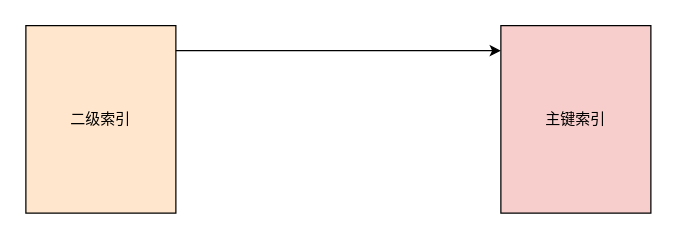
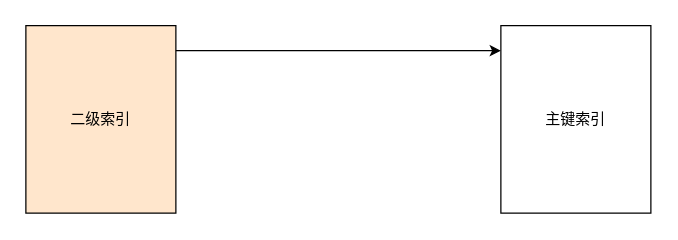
  <mxCell id="0" />
  <mxCell id="1" parent="0" />
  <mxCell id="2" value="二级索引" style="rounded=0;whiteSpace=wrap;html=1;fillColor=#ffe6cc;" vertex="1" parent="1"><mxGeometry x="20" y="20" width="120" height="150" as="geometry" /></mxCell>
- <mxCell id="3" value="主键索引" style="rounded=0;whiteSpace=wrap;html=1;fillColor=#f8cecc;" vertex="1" parent="1"><mxGeometry x="400" y="20" width="120" height="150" as="geometry" /></mxCell>
+ <mxCell id="3" value="主键索引" style="rounded=0;whiteSpace=wrap;html=1;" vertex="1" parent="1"><mxGeometry x="400" y="20" width="120" height="150" as="geometry" /></mxCell>
  <mxCell id="4" value="" style="edgeStyle=none;orthogonalLoop=1;jettySize=auto;html=1;rounded=0;" edge="1" parent="1"><mxGeometry width="80" relative="1" as="geometry"><mxPoint x="140" y="40" as="sourcePoint" /><mxPoint x="400" y="40" as="targetPoint" /><Array as="points" /></mxGeometry></mxCell>
